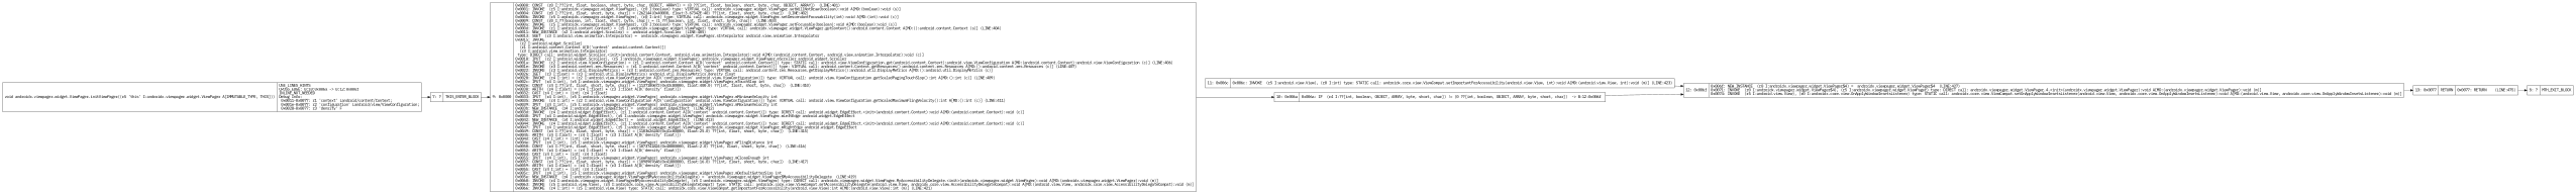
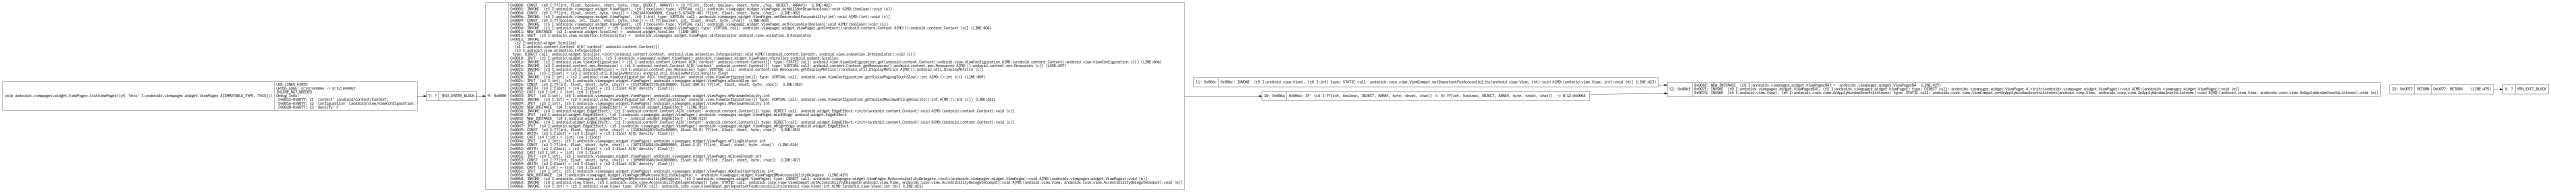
  digraph {
    fontname="IBM Plex Mono"
    rankdir=LR
    node [fontname="IBM Plex Mono" shape=record]
    edge [fontname="IBM Plex Mono"]
    n1 [label="{7\:\ ?|THIS_ENTER_BLOCK\l}"]
    n2 [label="{9\:\ 0x0000|0x0000: CONST  (r0 I:??[int, float, boolean, short, byte, char, OBJECT, ARRAY]) = (0 ??[int, float, boolean, short, byte, char, OBJECT, ARRAY])  (LINE:401)\l0x0001: INVOKE  (r5 I:androidx.viewpager.widget.ViewPager), (r0 I:boolean) type: VIRTUAL call: androidx.viewpager.widget.ViewPager.setWillNotDraw(boolean):void A[MD:(boolean):void (s)]\l0x0004: CONST  (r0 I:??[int, float, short, byte, char]) = (262144(0x40000, float:3.67342E\-40) ??[int, float, short, byte, char])  (LINE:402)\l0x0006: INVOKE  (r5 I:androidx.viewpager.widget.ViewPager), (r0 I:int) type: VIRTUAL call: androidx.viewpager.widget.ViewPager.setDescendantFocusability(int):void A[MD:(int):void (c)]\l0x0009: CONST  (r0 I:??[boolean, int, float, short, byte, char]) = (1 ??[boolean, int, float, short, byte, char])  (LINE:403)\l0x000a: INVOKE  (r5 I:androidx.viewpager.widget.ViewPager), (r0 I:boolean) type: VIRTUAL call: androidx.viewpager.widget.ViewPager.setFocusable(boolean):void A[MD:(boolean):void (s)]\l0x000d: INVOKE  (r1 I:android.content.Context) = (r5 I:androidx.viewpager.widget.ViewPager) type: VIRTUAL call: androidx.viewpager.widget.ViewPager.getContext():android.content.Context A[MD:():android.content.Context (s)] (LINE:404)\l0x0011: NEW_INSTANCE  (r2 I:android.widget.Scroller) =  android.widget.Scroller  (LINE:405)\l0x0013: SGET  (r3 I:android.view.animation.Interpolator) =  androidx.viewpager.widget.ViewPager.sInterpolator android.view.animation.Interpolator \l0x0015: INVOKE  \l  (r2 I:android.widget.Scroller)\l  (r1 I:android.content.Context A[D('context' android.content.Context)])\l  (r3 I:android.view.animation.Interpolator)\l type: DIRECT call: android.widget.Scroller.\<init\>(android.content.Context, android.view.animation.Interpolator):void A[MD:(android.content.Context, android.view.animation.Interpolator):void (c)]\l0x0018: IPUT  (r2 I:android.widget.Scroller), (r5 I:androidx.viewpager.widget.ViewPager) androidx.viewpager.widget.ViewPager.mScroller android.widget.Scroller \l0x001a: INVOKE  (r2 I:android.view.ViewConfiguration) = (r1 I:android.content.Context A[D('context' android.content.Context)]) type: STATIC call: android.view.ViewConfiguration.get(android.content.Context):android.view.ViewConfiguration A[MD:(android.content.Context):android.view.ViewConfiguration (c)] (LINE:406)\l0x001e: INVOKE  (r3 I:android.content.res.Resources) = (r1 I:android.content.Context A[D('context' android.content.Context)]) type: VIRTUAL call: android.content.Context.getResources():android.content.res.Resources A[MD:():android.content.res.Resources (c)] (LINE:407)\l0x0022: INVOKE  (r3 I:android.util.DisplayMetrics) = (r3 I:android.content.res.Resources) type: VIRTUAL call: android.content.res.Resources.getDisplayMetrics():android.util.DisplayMetrics A[MD:():android.util.DisplayMetrics (c)]\l0x0026: IGET  (r3 I:float) = (r3 I:android.util.DisplayMetrics) android.util.DisplayMetrics.density float \l0x0028: INVOKE  (r4 I:int) = (r2 I:android.view.ViewConfiguration A[D('configuration' android.view.ViewConfiguration)]) type: VIRTUAL call: android.view.ViewConfiguration.getScaledPagingTouchSlop():int A[MD:():int (c)] (LINE:409)\l0x002c: IPUT  (r4 I:int), (r5 I:androidx.viewpager.widget.ViewPager) androidx.viewpager.widget.ViewPager.mTouchSlop int \l0x002e: CONST  (r4 I:??[int, float, short, byte, char]) = (1137180672(0x43c80000, float:400.0) ??[int, float, short, byte, char])  (LINE:410)\l0x0030: ARITH  (r4 I:float) = (r4 I:float) * (r3 I:float A[D('density' float)]) \l0x0032: CAST (r4 I:int) = (int) (r4 I:float) \l0x0033: IPUT  (r4 I:int), (r5 I:androidx.viewpager.widget.ViewPager) androidx.viewpager.widget.ViewPager.mMinimumVelocity int \l0x0035: INVOKE  (r4 I:int) = (r2 I:android.view.ViewConfiguration A[D('configuration' android.view.ViewConfiguration)]) type: VIRTUAL call: android.view.ViewConfiguration.getScaledMaximumFlingVelocity():int A[MD:():int (c)] (LINE:411)\l0x0039: IPUT  (r4 I:int), (r5 I:androidx.viewpager.widget.ViewPager) androidx.viewpager.widget.ViewPager.mMaximumVelocity int \l0x003b: NEW_INSTANCE  (r4 I:android.widget.EdgeEffect) =  android.widget.EdgeEffect  (LINE:412)\l0x003d: INVOKE  (r4 I:android.widget.EdgeEffect), (r1 I:android.content.Context A[D('context' android.content.Context)]) type: DIRECT call: android.widget.EdgeEffect.\<init\>(android.content.Context):void A[MD:(android.content.Context):void (c)]\l0x0040: IPUT  (r4 I:android.widget.EdgeEffect), (r5 I:androidx.viewpager.widget.ViewPager) androidx.viewpager.widget.ViewPager.mLeftEdge android.widget.EdgeEffect \l0x0042: NEW_INSTANCE  (r4 I:android.widget.EdgeEffect) =  android.widget.EdgeEffect  (LINE:413)\l0x0044: INVOKE  (r4 I:android.widget.EdgeEffect), (r1 I:android.content.Context A[D('context' android.content.Context)]) type: DIRECT call: android.widget.EdgeEffect.\<init\>(android.content.Context):void A[MD:(android.content.Context):void (c)]\l0x0047: IPUT  (r4 I:android.widget.EdgeEffect), (r5 I:androidx.viewpager.widget.ViewPager) androidx.viewpager.widget.ViewPager.mRightEdge android.widget.EdgeEffect \l0x0049: CONST  (r4 I:??[int, float, short, byte, char]) = (1103626240(0x41c80000, float:25.0) ??[int, float, short, byte, char])  (LINE:415)\l0x004b: ARITH  (r4 I:float) = (r4 I:float) * (r3 I:float A[D('density' float)]) \l0x004d: CAST (r4 I:int) = (int) (r4 I:float) \l0x004e: IPUT  (r4 I:int), (r5 I:androidx.viewpager.widget.ViewPager) androidx.viewpager.widget.ViewPager.mFlingDistance int \l0x0050: CONST  (r4 I:??[int, float, short, byte, char]) = (1073741824(0x40000000, float:2.0) ??[int, float, short, byte, char])  (LINE:416)\l0x0052: ARITH  (r4 I:float) = (r4 I:float) * (r3 I:float A[D('density' float)]) \l0x0054: CAST (r4 I:int) = (int) (r4 I:float) \l0x0055: IPUT  (r4 I:int), (r5 I:androidx.viewpager.widget.ViewPager) androidx.viewpager.widget.ViewPager.mCloseEnough int \l0x0057: CONST  (r4 I:??[int, float, short, byte, char]) = (1098907648(0x41800000, float:16.0) ??[int, float, short, byte, char])  (LINE:417)\l0x0059: ARITH  (r4 I:float) = (r4 I:float) * (r3 I:float A[D('density' float)]) \l0x005b: CAST (r4 I:int) = (int) (r4 I:float) \l0x005c: IPUT  (r4 I:int), (r5 I:androidx.viewpager.widget.ViewPager) androidx.viewpager.widget.ViewPager.mDefaultGutterSize int \l0x005e: NEW_INSTANCE  (r4 I:androidx.viewpager.widget.ViewPager$MyAccessibilityDelegate) =  androidx.viewpager.widget.ViewPager$MyAccessibilityDelegate  (LINE:419)\l0x0060: INVOKE  (r4 I:androidx.viewpager.widget.ViewPager$MyAccessibilityDelegate), (r5 I:androidx.viewpager.widget.ViewPager) type: DIRECT call: androidx.viewpager.widget.ViewPager.MyAccessibilityDelegate.\<init\>(androidx.viewpager.widget.ViewPager):void A[MD:(androidx.viewpager.widget.ViewPager):void (m)]\l0x0063: INVOKE  (r5 I:android.view.View), (r4 I:androidx.core.view.AccessibilityDelegateCompat) type: STATIC call: androidx.core.view.ViewCompat.setAccessibilityDelegate(android.view.View, androidx.core.view.AccessibilityDelegateCompat):void A[MD:(android.view.View, androidx.core.view.AccessibilityDelegateCompat):void (m)]\l0x0066: INVOKE  (r4 I:int) = (r5 I:android.view.View) type: STATIC call: androidx.core.view.ViewCompat.getImportantForAccessibility(android.view.View):int A[MD:(android.view.View):int (m)] (LINE:421)\l}"]
    n3 [label="{10\:\ 0x006a|0x006a: IF  (r4 I:??[int, boolean, OBJECT, ARRAY, byte, short, char]) != (0 ??[int, boolean, OBJECT, ARRAY, byte, short, char])  \-\> B:12:0x006f \l}"]
    n4 [label="{12\:\ 0x006f|0x006f: NEW_INSTANCE  (r0 I:androidx.viewpager.widget.ViewPager$4) =  androidx.viewpager.widget.ViewPager$4  (LINE:427)\l0x0071: INVOKE  (r0 I:androidx.viewpager.widget.ViewPager$4), (r5 I:androidx.viewpager.widget.ViewPager) type: DIRECT call: androidx.viewpager.widget.ViewPager.4.\<init\>(androidx.viewpager.widget.ViewPager):void A[MD:(androidx.viewpager.widget.ViewPager):void (m)]\l0x0074: INVOKE  (r5 I:android.view.View), (r0 I:androidx.core.view.OnApplyWindowInsetsListener) type: STATIC call: androidx.core.view.ViewCompat.setOnApplyWindowInsetsListener(android.view.View, androidx.core.view.OnApplyWindowInsetsListener):void A[MD:(android.view.View, androidx.core.view.OnApplyWindowInsetsListener):void (m)]\l}"]
    n5 [label="{11\:\ 0x006c|0x006c: INVOKE  (r5 I:android.view.View), (r0 I:int) type: STATIC call: androidx.core.view.ViewCompat.setImportantForAccessibility(android.view.View, int):void A[MD:(android.view.View, int):void (m)] (LINE:423)\l}"]
    n6 [label="{13\:\ 0x0077|RETURN\l|0x0077: RETURN    (LINE:475)\l}"]
    n7 [label="{8\:\ ?|MTH_EXIT_BLOCK\l}"]
    n8 [label="{void androidx.viewpager.widget.ViewPager.initViewPager((r5 'this' I:androidx.viewpager.widget.ViewPager A[IMMUTABLE_TYPE, THIS]))  | USE_LINES_HINTS\lCROSS_EDGE: B:10:0x006a \-\> B:12:0x006f\lINLINE_NOT_NEEDED\lDebug Info:\l  0x0011\-0x0077: r1 'context' Landroid\/content\/Context;\l  0x001e\-0x0077: r2 'configuration' Landroid\/view\/ViewConfiguration;\l  0x0028\-0x0077: r3 'density' F\l}"]
    n1 -> n2
    n2 -> n3
    n3 -> n4
-   n4 -> n6
    n5 -> n4
    n6 -> n7
    n8 -> n1
  }
